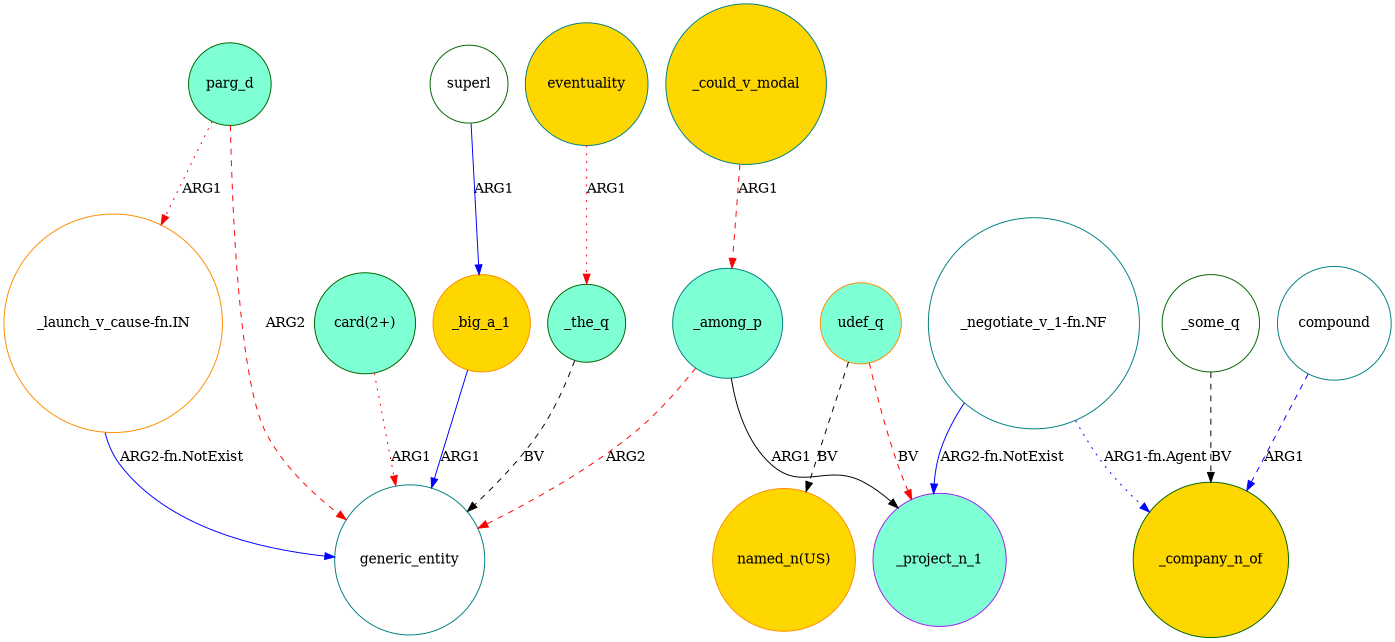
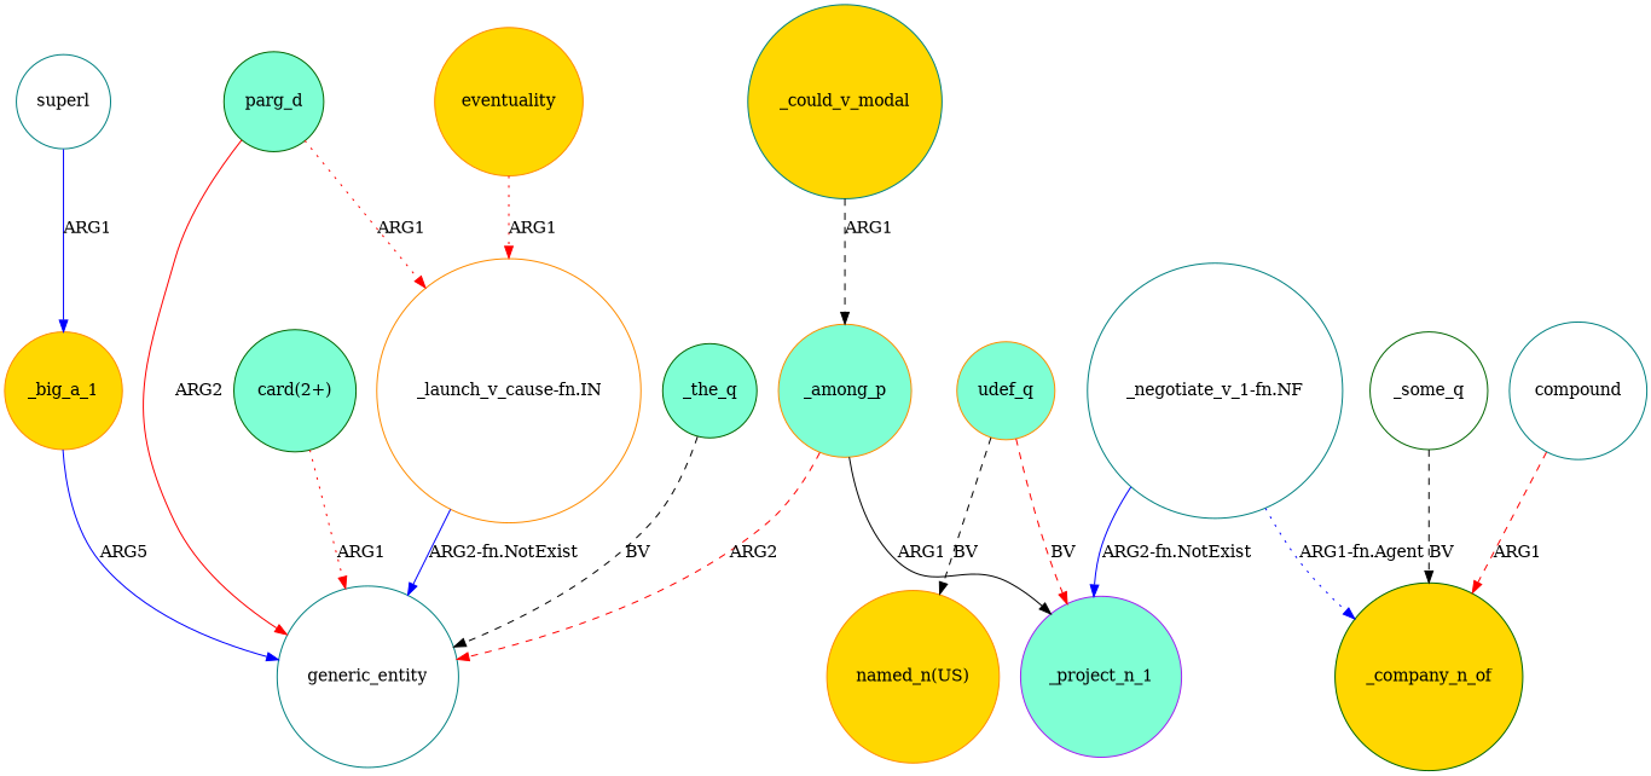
  digraph {
    node [color=teal fillcolor=aquamarine shape=circle style=filled]
    edge [color=red style=dashed]
    parg_d [color=darkgreen]
    generic_entity [fillcolor=white]
    "_launch_v_cause-fn.IN" [color=darkorange fillcolor=white]
    _the_q [color=darkgreen]
    _could_v_modal [fillcolor=gold]
-   _among_p
+   _among_p [color=darkorange]
    _project_n_1 [color=purple]
    udef_q [color=darkorange]
    "named_n(US)" [color=darkorange fillcolor=gold]
    _some_q [color=darkgreen fillcolor=white]
    _company_n_of [color=darkgreen fillcolor=gold]
-   eventuality [fillcolor=gold]
+   eventuality [color=darkorange fillcolor=gold]
    compound [fillcolor=white]
    "_negotiate_v_1-fn.NF" [fillcolor=white]
    _big_a_1 [color=darkorange fillcolor=gold]
-   superl [color=darkgreen fillcolor=white]
+   superl [fillcolor=white]
    "card(2+)" [color=darkgreen]
-   parg_d -> generic_entity [label=ARG2]
+   parg_d -> generic_entity [label=ARG2 style=solid]
    parg_d -> "_launch_v_cause-fn.IN" [label=ARG1 style=dotted]
    "_launch_v_cause-fn.IN" -> generic_entity [color=blue label="ARG2-fn.NotExist" style=solid]
    _the_q -> generic_entity [color=black label=BV]
-   _could_v_modal -> _among_p [label=ARG1]
+   _could_v_modal -> _among_p [color=black label=ARG1]
    _among_p -> generic_entity [label=ARG2]
    _among_p -> _project_n_1 [color=black label=ARG1 style=solid]
    udef_q -> _project_n_1 [label=BV]
    udef_q -> "named_n(US)" [color=black label=BV]
    _some_q -> _company_n_of [color=black label=BV]
-   eventuality -> _the_q [label=ARG1 style=dotted]
-   compound -> _company_n_of [color=blue label=ARG1]
+   eventuality -> "_launch_v_cause-fn.IN" [label=ARG1 style=dotted]
+   compound -> _company_n_of [label=ARG1]
    "_negotiate_v_1-fn.NF" -> _project_n_1 [color=blue label="ARG2-fn.NotExist" style=solid]
    "_negotiate_v_1-fn.NF" -> _company_n_of [color=blue label="ARG1-fn.Agent" style=dotted]
-   _big_a_1 -> generic_entity [color=blue label=ARG1 style=solid]
+   _big_a_1 -> generic_entity [color=blue label=ARG5 style=solid]
    superl -> _big_a_1 [color=blue label=ARG1 style=solid]
    "card(2+)" -> generic_entity [label=ARG1 style=dotted]
  }
